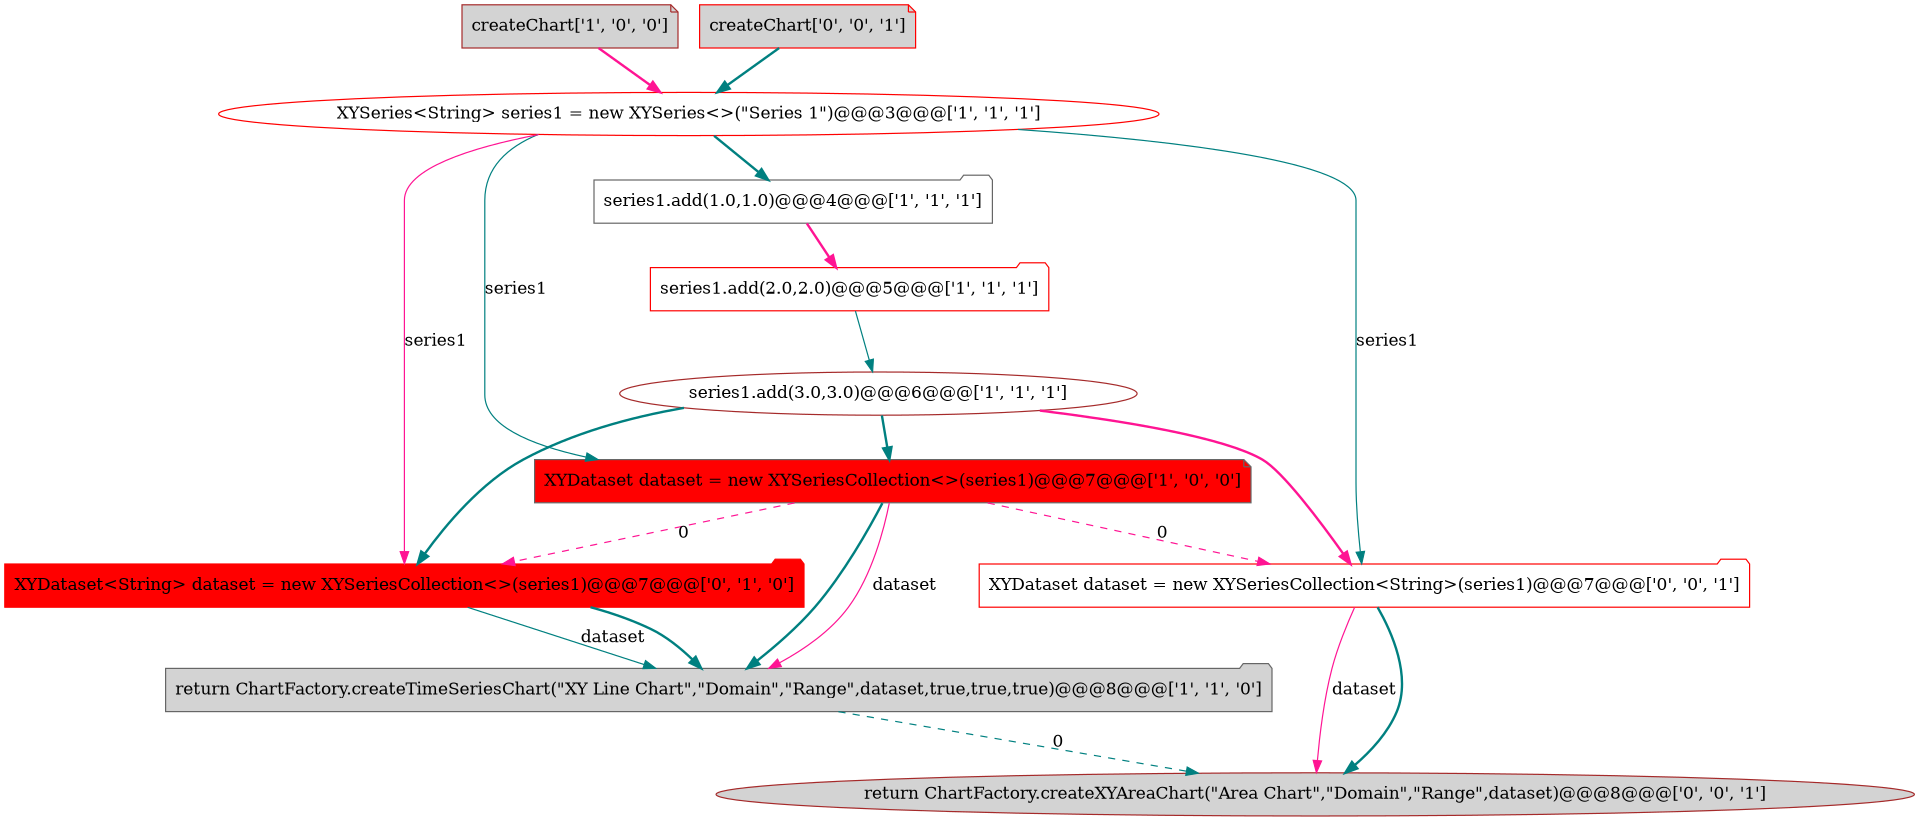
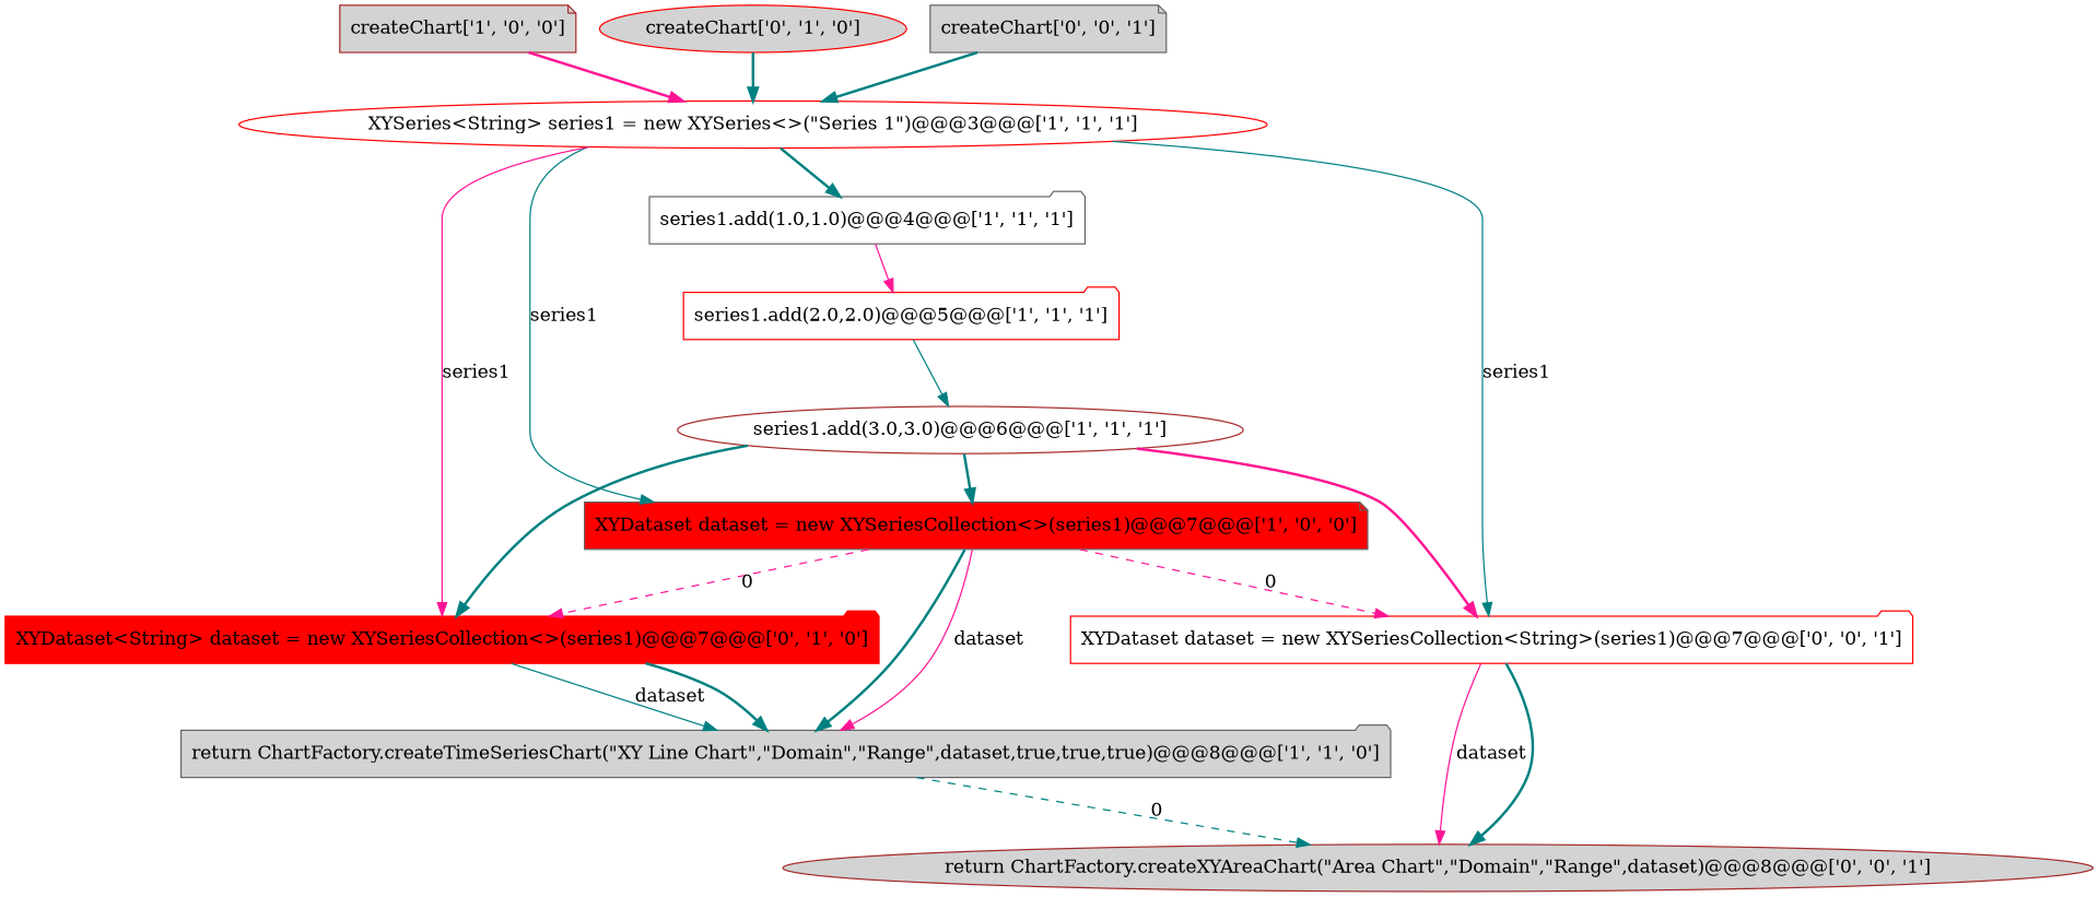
  digraph {
    node [color=red fillcolor=white shape=folder style=filled]
    edge [color=teal style=bold]
    n1 [color=gray40 label="series1.add(1.0,1.0)@@@4@@@['1', '1', '1']"]
    n2 [label="series1.add(2.0,2.0)@@@5@@@['1', '1', '1']"]
    n3 [color=brown label="series1.add(3.0,3.0)@@@6@@@['1', '1', '1']" shape=ellipse]
    n4 [color=gray40 fillcolor=red label="XYDataset dataset = new XYSeriesCollection<>(series1)@@@7@@@['1', '0', '0']" shape=note]
    n5 [color=gray40 fillcolor=lightgray label="return ChartFactory.createTimeSeriesChart(\"XY Line Chart\",\"Domain\",\"Range\",dataset,true,true,true)@@@8@@@['1', '1', '0']"]
    n6 [fillcolor=red label="XYDataset<String> dataset = new XYSeriesCollection<>(series1)@@@7@@@['0', '1', '0']"]
    n7 [label="XYDataset dataset = new XYSeriesCollection<String>(series1)@@@7@@@['0', '0', '1']"]
    n8 [color=brown fillcolor=lightgray label="return ChartFactory.createXYAreaChart(\"Area Chart\",\"Domain\",\"Range\",dataset)@@@8@@@['0', '0', '1']" shape=ellipse]
    n9 [color=brown fillcolor=lightgray label="createChart['1', '0', '0']" shape=note]
    n10 [label="XYSeries<String> series1 = new XYSeries<>(\"Series 1\")@@@3@@@['1', '1', '1']" shape=ellipse]
-   n12 [fillcolor=lightgray label="createChart['0', '0', '1']" shape=note]
-   n1 -> n2 [color=deeppink]
+   n11 [fillcolor=lightgray label="createChart['0', '1', '0']" shape=ellipse]
+   n12 [color=gray40 fillcolor=lightgray label="createChart['0', '0', '1']" shape=note]
+   n1 -> n2 [color=deeppink style=solid]
    n2 -> n3 [style=solid]
    n3 -> n4
    n3 -> n6
    n3 -> n7 [color=deeppink]
    n4 -> n5
    n4 -> n5 [color=deeppink label=dataset style=solid]
    n4 -> n6 [color=deeppink label=0 style=dashed]
    n4 -> n7 [color=deeppink label=0 style=dashed]
    n5 -> n8 [label=0 style=dashed]
    n6 -> n5 [label=dataset style=solid]
    n6 -> n5
    n7 -> n8 [color=deeppink label=dataset style=solid]
    n7 -> n8
    n9 -> n10 [color=deeppink]
    n10 -> n1
    n10 -> n4 [label=series1 style=solid]
    n10 -> n6 [color=deeppink label=series1 style=solid]
    n10 -> n7 [label=series1 style=solid]
+   n11 -> n10
    n12 -> n10
  }
